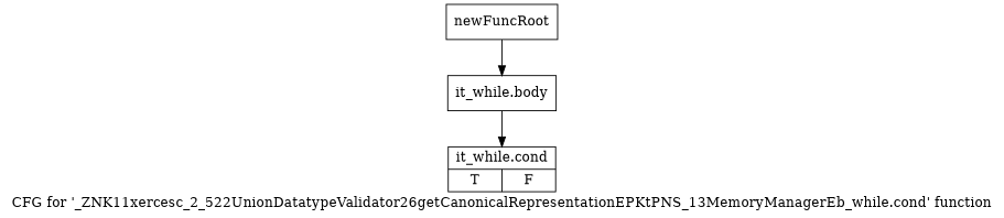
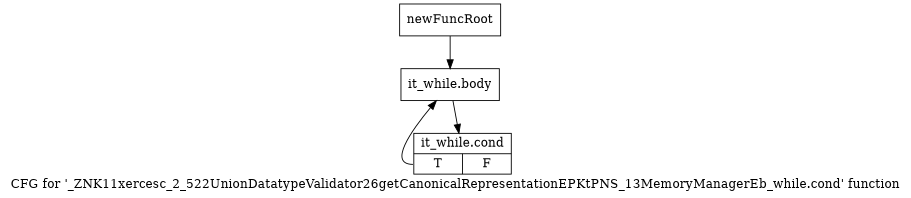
  digraph {
    label="CFG for '_ZNK11xercesc_2_522UnionDatatypeValidator26getCanonicalRepresentationEPKtPNS_13MemoryManagerEb_while.cond' function"
    node [shape=record]
    n1 [label="{newFuncRoot}"]
    n2 [label="{it_while.body}"]
    n3 [label="{it_while.cond|{<s0>T|<s1>F}}"]
    n1 -> n2
    n2 -> n3
+   n3 -> n2 [tailport=s0]
  }
